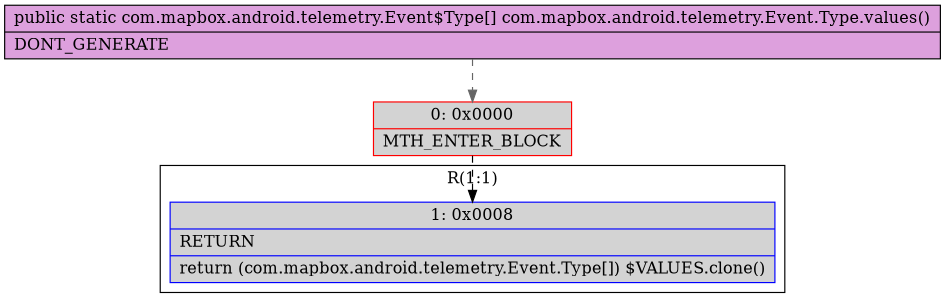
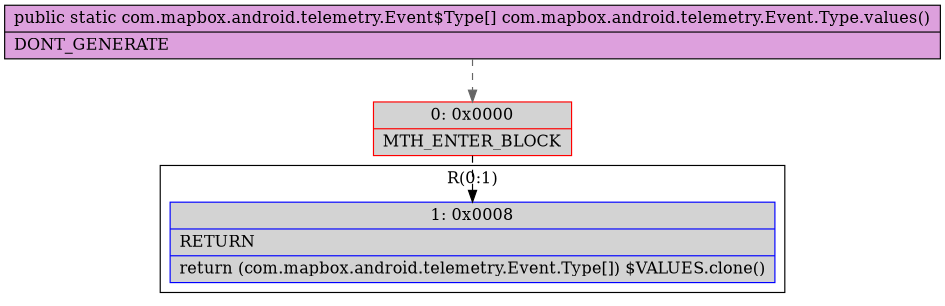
  digraph {
    node [shape=record style=filled fillcolor=lightgrey]
    edge [style=dashed]
    n1 [color=blue label="{1\:\ 0x0008|RETURN\l|return (com.mapbox.android.telemetry.Event.Type[]) $VALUES.clone()\l}"]
    n2 [color=red label="{0\:\ 0x0000|MTH_ENTER_BLOCK\l}"]
    n3 [label="{public static com.mapbox.android.telemetry.Event$Type[] com.mapbox.android.telemetry.Event.Type.values()  | DONT_GENERATE\l}" fillcolor=plum]
    subgraph cluster_1 {
-     label="R(1:1)"
+     label="R(0:1)"
      n1
    }
    n2 -> n1 [color=black]
    n3 -> n2 [color=gray40]
  }
